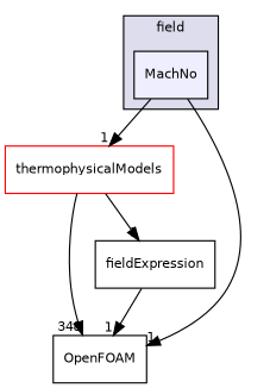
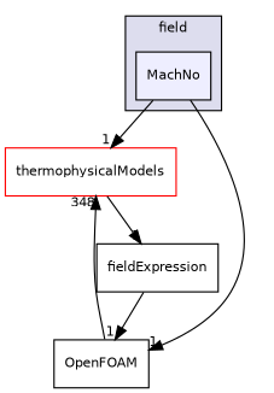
  digraph {
    compound=true
    node [fontname=Helvetica fontsize=10 shape=box]
    edge [headlabel=1 labeldistance=1.5 labelfontname=Helvetica labelfontsize=10]
    n1 [fillcolor="#eeeeff" label=MachNo pencolor=black style=filled]
    n2 [color=red label=thermophysicalModels]
    n3 [color=black label=OpenFOAM]
    n4 [label=fieldExpression]
    subgraph cluster_1 {
      bgcolor="#ddddee"
      fontname=Helvetica
      fontsize=10
      label=field
      pencolor=black
      n1
    }
    n1 -> n2
    n1 -> n3
-   n2 -> n3 [headlabel=348]
+   n3 -> n2 [headlabel=348]
    n2 -> n4
    n4 -> n3
  }
